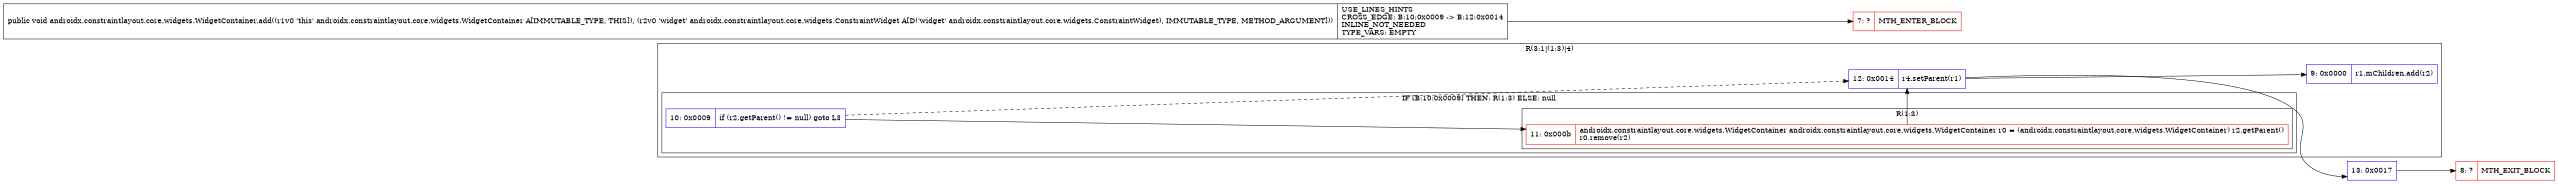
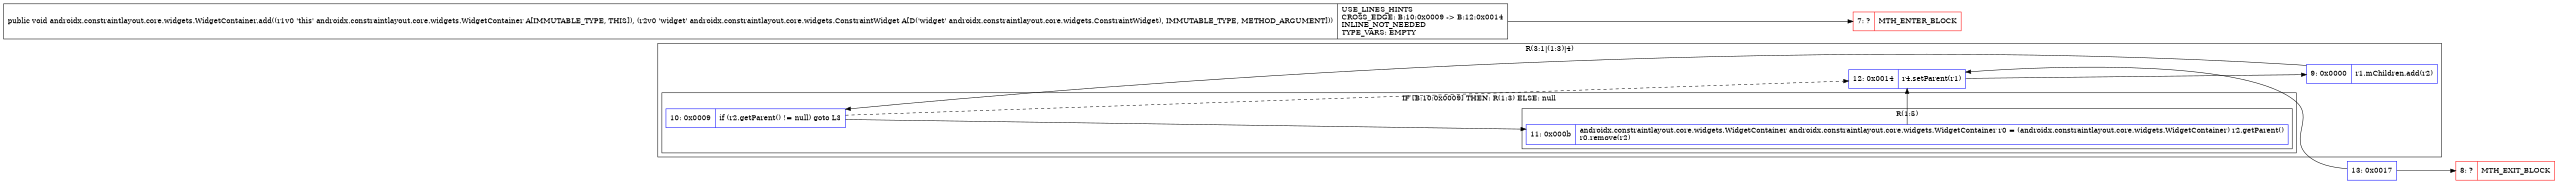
  digraph {
    rankdir=LR
    node [color=blue shape=record]
-   n1 [color=red label="{11\:\ 0x000b|androidx.constraintlayout.core.widgets.WidgetContainer androidx.constraintlayout.core.widgets.WidgetContainer r0 = (androidx.constraintlayout.core.widgets.WidgetContainer) r2.getParent()\lr0.remove(r2)\l}"]
+   n1 [label="{11\:\ 0x000b|androidx.constraintlayout.core.widgets.WidgetContainer androidx.constraintlayout.core.widgets.WidgetContainer r0 = (androidx.constraintlayout.core.widgets.WidgetContainer) r2.getParent()\lr0.remove(r2)\l}"]
    n2 [label="{10\:\ 0x0009|if (r2.getParent() != null) goto L3\l}"]
    n3 [label="{9\:\ 0x0000|r1.mChildren.add(r2)\l}"]
    n4 [label="{12\:\ 0x0014|r4.setParent(r1)\l}"]
    n5 [label="{13\:\ 0x0017}"]
    n6 [color=red label="{8\:\ ?|MTH_EXIT_BLOCK\l}"]
    n7 [color=red label="{7\:\ ?|MTH_ENTER_BLOCK\l}"]
    n8 [label="{public void androidx.constraintlayout.core.widgets.WidgetContainer.add((r1v0 'this' androidx.constraintlayout.core.widgets.WidgetContainer A[IMMUTABLE_TYPE, THIS]), (r2v0 'widget' androidx.constraintlayout.core.widgets.ConstraintWidget A[D('widget' androidx.constraintlayout.core.widgets.ConstraintWidget), IMMUTABLE_TYPE, METHOD_ARGUMENT]))  | USE_LINES_HINTS\lCROSS_EDGE: B:10:0x0009 \-\> B:12:0x0014\lINLINE_NOT_NEEDED\lTYPE_VARS: EMPTY\l}" color=""]
    subgraph cluster_1 {
      label="R(3:1|(1:3)|4)"
      n3
      n4
      subgraph cluster_2 {
        label="IF [B:10:0x0009] THEN: R(1:3) ELSE: null"
        n2
        subgraph cluster_3 {
-         label="R(1:3)"
+         label="R(1:5)"
          n1
        }
      }
    }
    n1 -> n4
    n2 -> n1
    n2 -> n4 [style=dashed]
+   n3 -> n2
    n4 -> n3
-   n4 -> n5
+   n5 -> n4
    n5 -> n6
    n8 -> n7
  }
